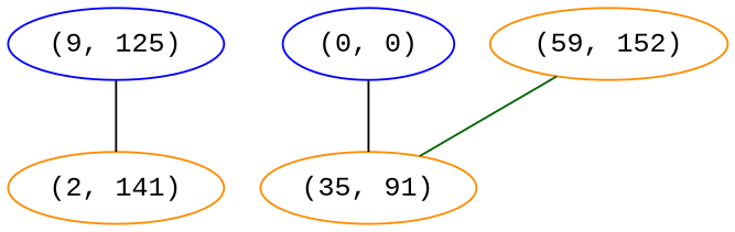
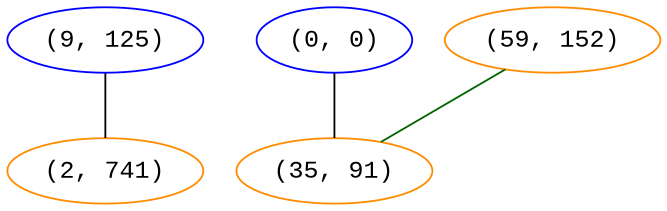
  graph {
    fontname="Liberation Mono"
    node [color=darkorange fontname="Liberation Mono"]
    edge [color=black fontname="Liberation Mono" weight=1]
    "(9, 125)" [color=blue]
-   "(2, 141)"
+   "(2, 141)" [label="(2, 741)"]
    "(0, 0)" [color=blue]
    "(35, 91)"
    n5 [label="(59, 152)"]
    "(9, 125)" -- "(2, 141)"
    "(0, 0)" -- "(35, 91)" [weight=4]
    n5 -- "(35, 91)" [color=darkgreen]
  }
